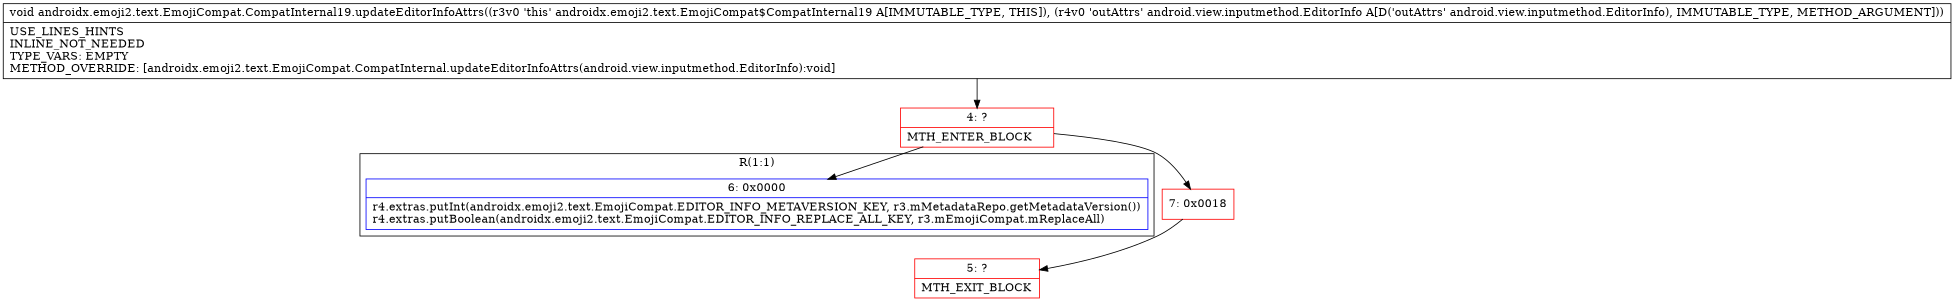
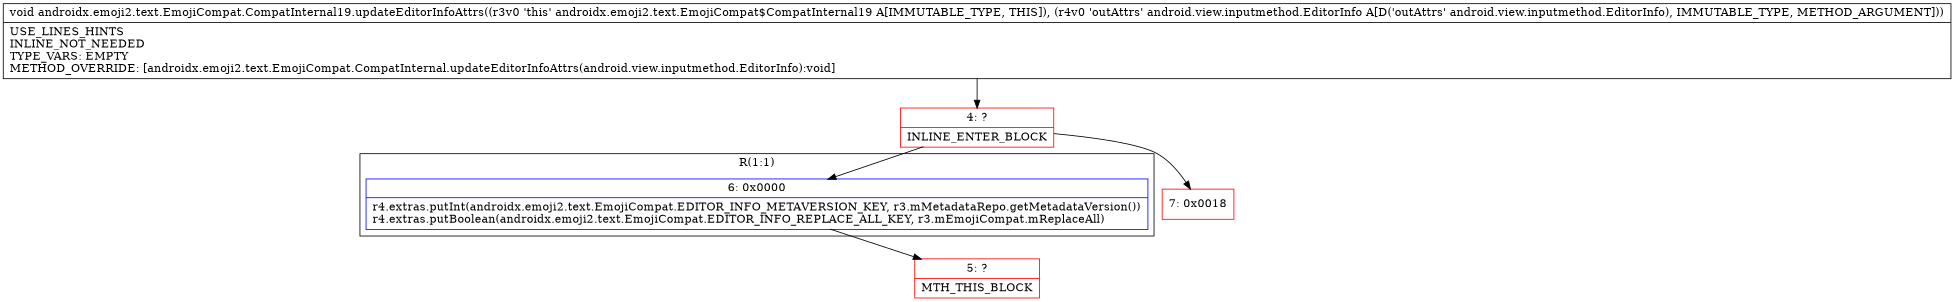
  digraph {
    node [color=red shape=record]
    n1 [color=blue label="{6\:\ 0x0000|r4.extras.putInt(androidx.emoji2.text.EmojiCompat.EDITOR_INFO_METAVERSION_KEY, r3.mMetadataRepo.getMetadataVersion())\lr4.extras.putBoolean(androidx.emoji2.text.EmojiCompat.EDITOR_INFO_REPLACE_ALL_KEY, r3.mEmojiCompat.mReplaceAll)\l}"]
    n2 [label="{7\:\ 0x0018}"]
-   n3 [label="{5\:\ ?|MTH_EXIT_BLOCK\l}"]
-   n4 [label="{4\:\ ?|MTH_ENTER_BLOCK\l}"]
+   n3 [label="{5\:\ ?|MTH_THIS_BLOCK\l}"]
+   n4 [label="{4\:\ ?|INLINE_ENTER_BLOCK\l}"]
    n5 [label="{void androidx.emoji2.text.EmojiCompat.CompatInternal19.updateEditorInfoAttrs((r3v0 'this' androidx.emoji2.text.EmojiCompat$CompatInternal19 A[IMMUTABLE_TYPE, THIS]), (r4v0 'outAttrs' android.view.inputmethod.EditorInfo A[D('outAttrs' android.view.inputmethod.EditorInfo), IMMUTABLE_TYPE, METHOD_ARGUMENT]))  | USE_LINES_HINTS\lINLINE_NOT_NEEDED\lTYPE_VARS: EMPTY\lMETHOD_OVERRIDE: [androidx.emoji2.text.EmojiCompat.CompatInternal.updateEditorInfoAttrs(android.view.inputmethod.EditorInfo):void]\l}" color=""]
    subgraph cluster_1 {
      label="R(1:1)"
      n1
    }
-   n2 -> n3
+   n1 -> n3
    n4 -> n1
    n4 -> n2
    n5 -> n4
  }
